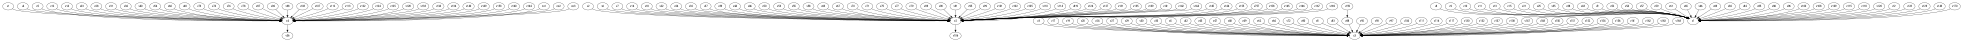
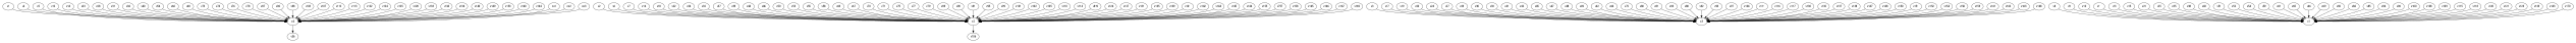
  strict digraph {
    fontname="Roboto Condensed"
    node [fontname="Roboto Condensed"]
    edge [fontname="Roboto Condensed" weight=1]
    v1
    c4
    v36
    v2
    c2
    v106
    v3
    c3
    v4
    v5
    v6
    v7
    v8
    c1
    v9
    v10
    v11
    v12
    v13
    v14
    v15
    v16
    v17
    v18
    v19
    v20
    v21
    v22
    v23
    v24
    v25
    v26
    v27
    v28
    v29
    v30
    v31
    v32
    v33
    v34
    v35
    v37
    v38
    v39
    v40
    v41
    v42
    v43
    v44
    v45
    v46
    v47
    v48
    v49
    v50
    v51
    v52
    v53
    v54
    v55
    v56
-   v57
    v58
    v59
    v60
    v61
    v62
    v63
    v64
    v65
    v66
    v67
    v68
    v69
    v70
    v71
    v72
    v73
    v74
    v75
    v76
    v77
    v78
    v79
    v80
    v81
    v82
    v83
    v84
    v85
    v86
    v87
    v88
    v89
    v90
    v91
    v92
    v93
    v94
    v95
    v96
    v97
    v98
    v99
    v100
    v101
    v102
    v103
    v104
    v105
    v107
    v108
    v109
    v110
    v111
    v112
    v113
    v114
    v115
    v116
    v117
    v118
    n123 [label=v819]
    v120
    v121
    v122
    v123
    v124
    v125
    v126
    v127
    v128
    v129
    v130
    v131
    v132
    v133
    v134
    v135
    v136
    v137
    v138
    v139
    v140
    v141
    v142
    v143
    v144
    v145
    v146
    v147
    v148
    v149
    v150
    v151
    v152
    v153
    v154
    v155
    v156
    n161 [label=v757]
    v158
    v159
    v160
    v161
    v162
    v163
    v164
    v165
    v166
    v167
    v168
    v169
    v170
    co1
    co2
    co3
    v1 -> c4
    c4 -> v36
    v2 -> c2
    c2 -> v106
    v3 -> c3
    v4 -> c4
    v5 -> c4
    v6 -> c2
    v7 -> c2
    v8 -> c1
    v9 -> c1
    v10 -> c1
    v11 -> c1
    v12 -> c4
    v13 -> c1
    v14 -> c4
    v15 -> c1
    v16 -> c2
    v17 -> c3
    v18 -> c2
    v19 -> c3
    v20 -> c3
    v21 -> c1
    v22 -> c2
    v23 -> c4
    v24 -> c3
    v25 -> c1
    v26 -> c2
    v27 -> c3
    v28 -> c4
    v29 -> c3
    v30 -> c3
    v31 -> c4
    v32 -> c2
    v33 -> c3
    v34 -> c4
    v35 -> c1
    v37 -> c2
    v38 -> c1
    v39 -> c2
    v40 -> c4
    v41 -> c3
    v42 -> c3
    v43 -> c1
    v44 -> c2
    v45 -> c3
    v46 -> c2
    v47 -> c3
    v48 -> c3
    v49 -> c3
    v50 -> c2
    v51 -> c1
    v52 -> c1
    v53 -> c2
    v54 -> c1
    v55 -> c2
    v56 -> c4
-   v57 -> c1
    v58 -> c2
    v59 -> c1
    v60 -> c4
    v61 -> c1
    v62 -> c3
    v63 -> c2
    v64 -> c3
    v65 -> c1
    v66 -> c1
    v67 -> c2
    v68 -> c4
    v69 -> c1
    v70 -> c2
    v71 -> c2
    v72 -> c3
    v73 -> c4
    v74 -> c4
    v75 -> c2
    v76 -> c4
    v77 -> c2
    v78 -> c4
    v79 -> c2
    v80 -> c3
    v81 -> c3
    v82 -> c1
    v83 -> c3
    v84 -> c1
    v85 -> c1
    v86 -> c1
    v87 -> c4
    v88 -> c3
    v89 -> c2
    v90 -> c2
    v91 -> c2
    v92 -> c3
    v93 -> c3
    v94 -> c4
    v95 -> c2
    v96 -> c1
    v97 -> c3
    v98 -> c4
    v99 -> c2
    v100 -> c1
    v101 -> c2
    v102 -> c2
    v103 -> c4
    v104 -> c3
    v105 -> c2
    v107 -> c4
    v108 -> c1
    v109 -> c1
    v110 -> c2
    v111 -> c3
    v112 -> c4
    v113 -> c4
    v114 -> c2
    v115 -> c1
    v116 -> c3
    v117 -> c3
    v118 -> c1
    n123 -> c2
    v120 -> c1
    v121 -> c1
    v122 -> c4
    v123 -> c1
    v124 -> c4
    v125 -> c4
    v126 -> c2
    v127 -> c2
    v128 -> c4
    v129 -> c1
    v130 -> c3
    v131 -> c2
    v132 -> c3
    v133 -> c4
    v134 -> c4
    v135 -> c2
    v136 -> c4
    v137 -> c3
    v138 -> c3
    v139 -> c2
    v140 -> c4
    v141 -> c2
    v142 -> c2
    v143 -> c1
    v144 -> c2
    v145 -> c2
    v146 -> c2
    v147 -> c3
    v148 -> c3
    v149 -> c4
    v150 -> c3
    v151 -> c3
    v152 -> c3
    v153 -> c4
    v154 -> c3
    v155 -> c2
    v156 -> c3
    n161 -> c2
    v158 -> c2
-   v159 -> v88
+   v159 -> c3
    v160 -> c4
    v161 -> c3
    v162 -> c3
    v163 -> c3
    v164 -> c4
    v165 -> c2
    v166 -> c2
    v167 -> c2
    v168 -> c3
    v169 -> c2
    v170 -> c1
    co1 -> c4
    co2 -> c4
    co3 -> c4
  }
